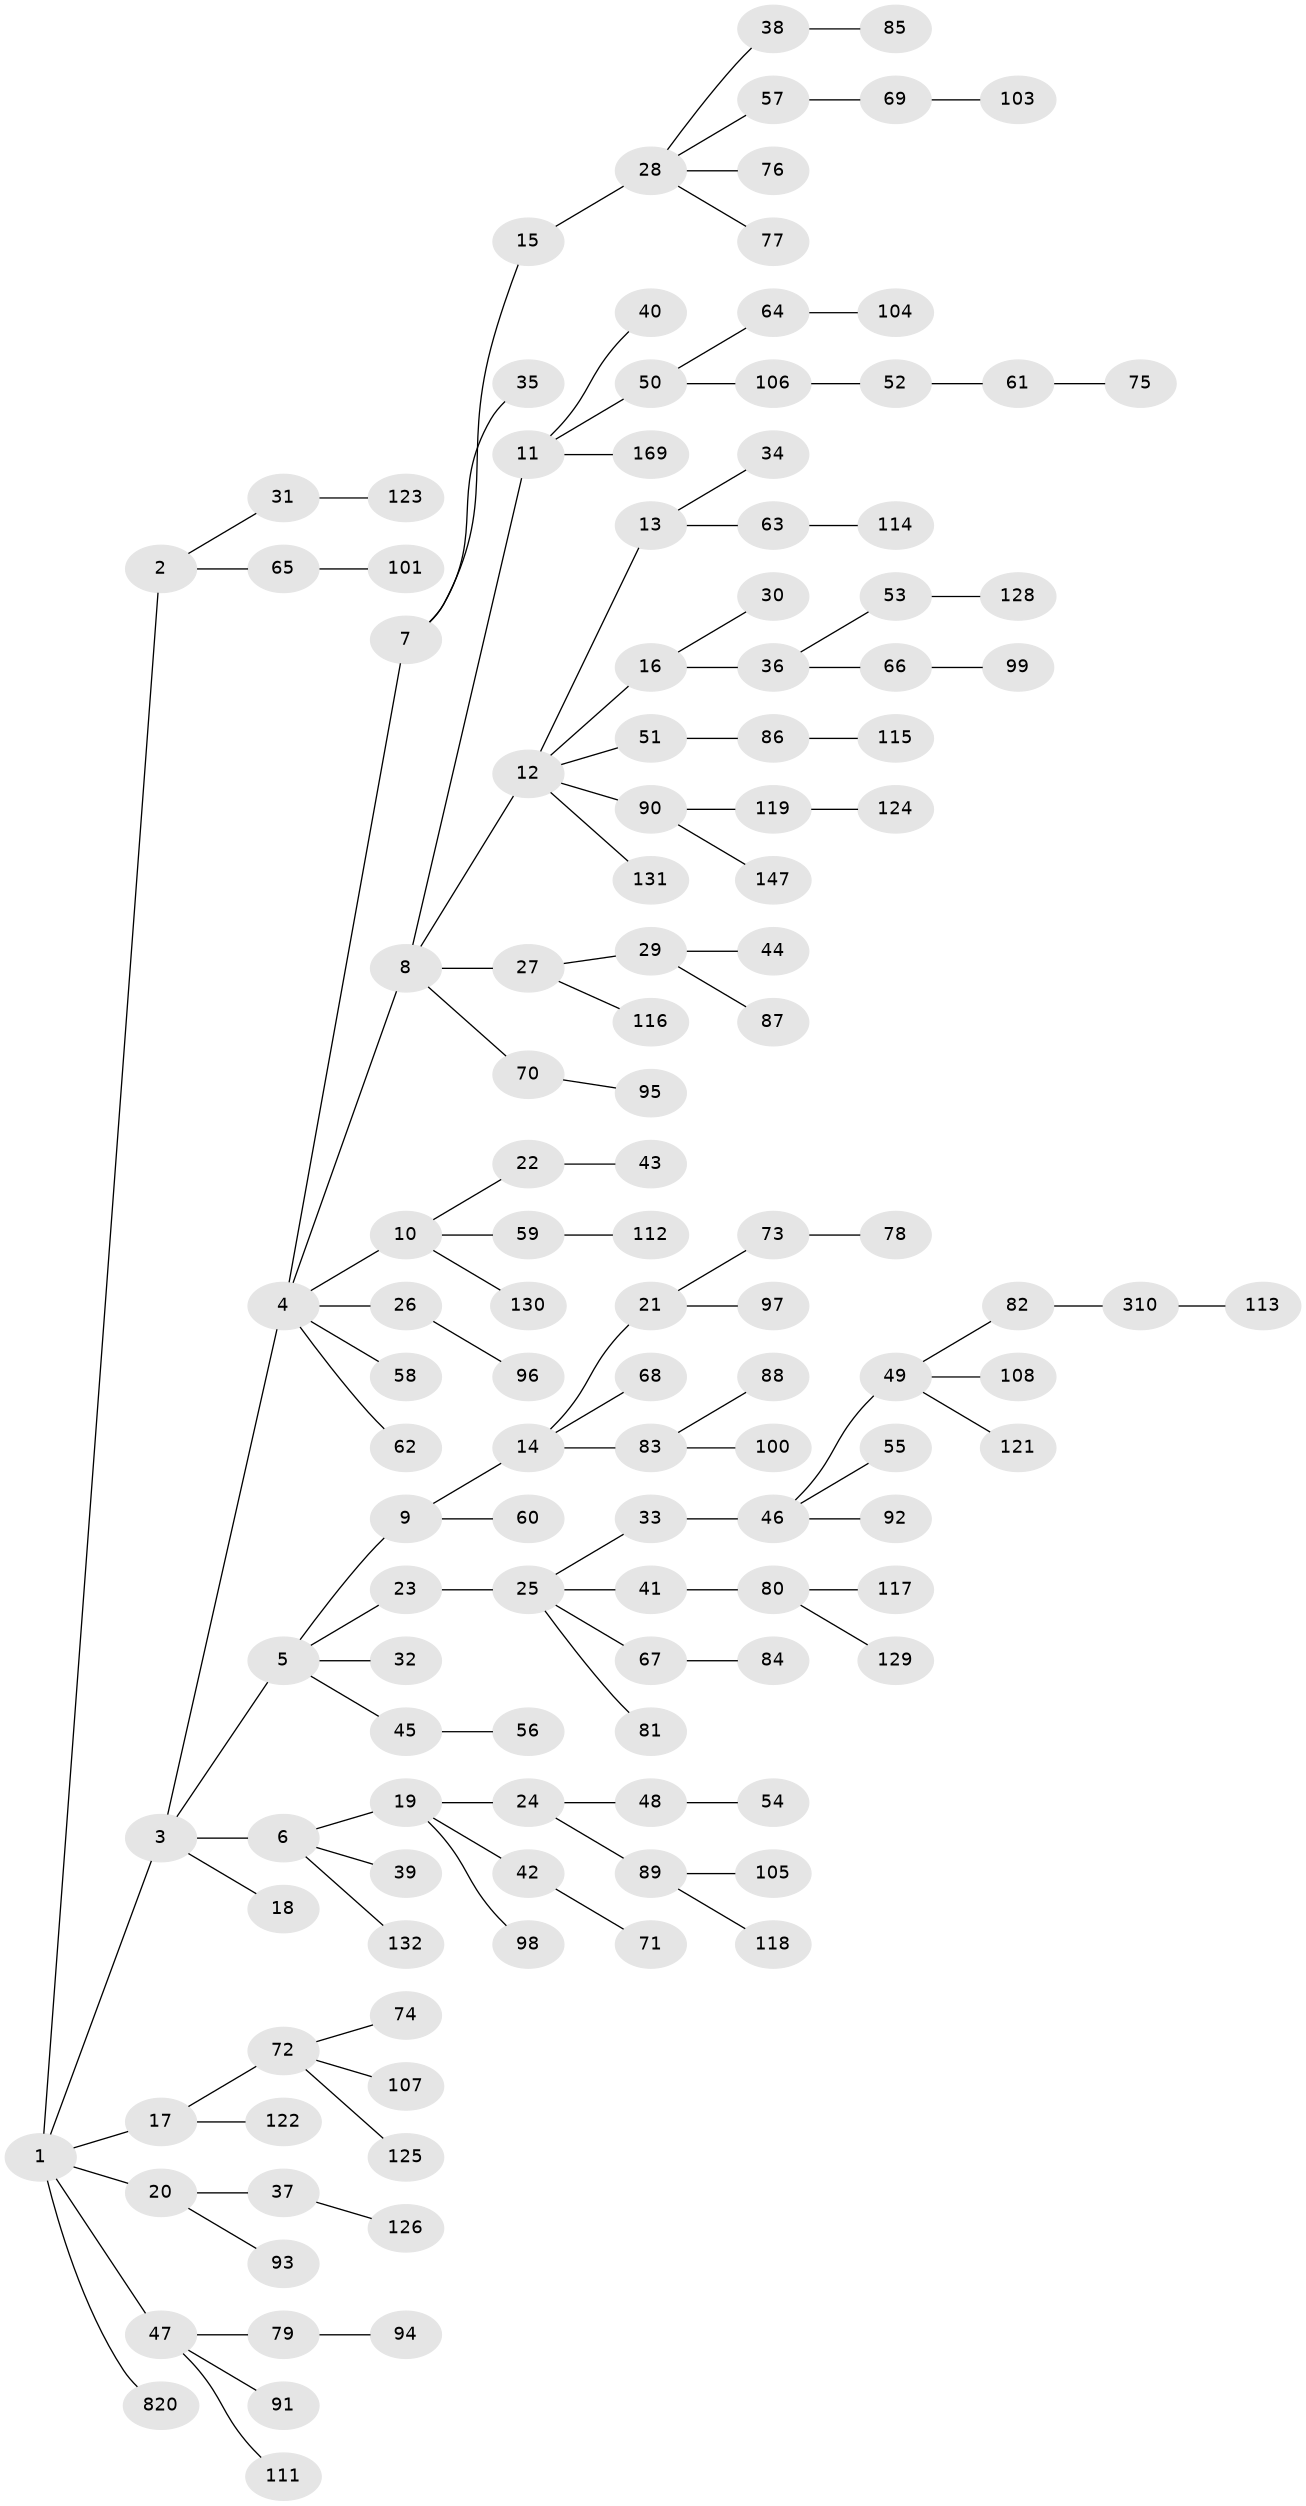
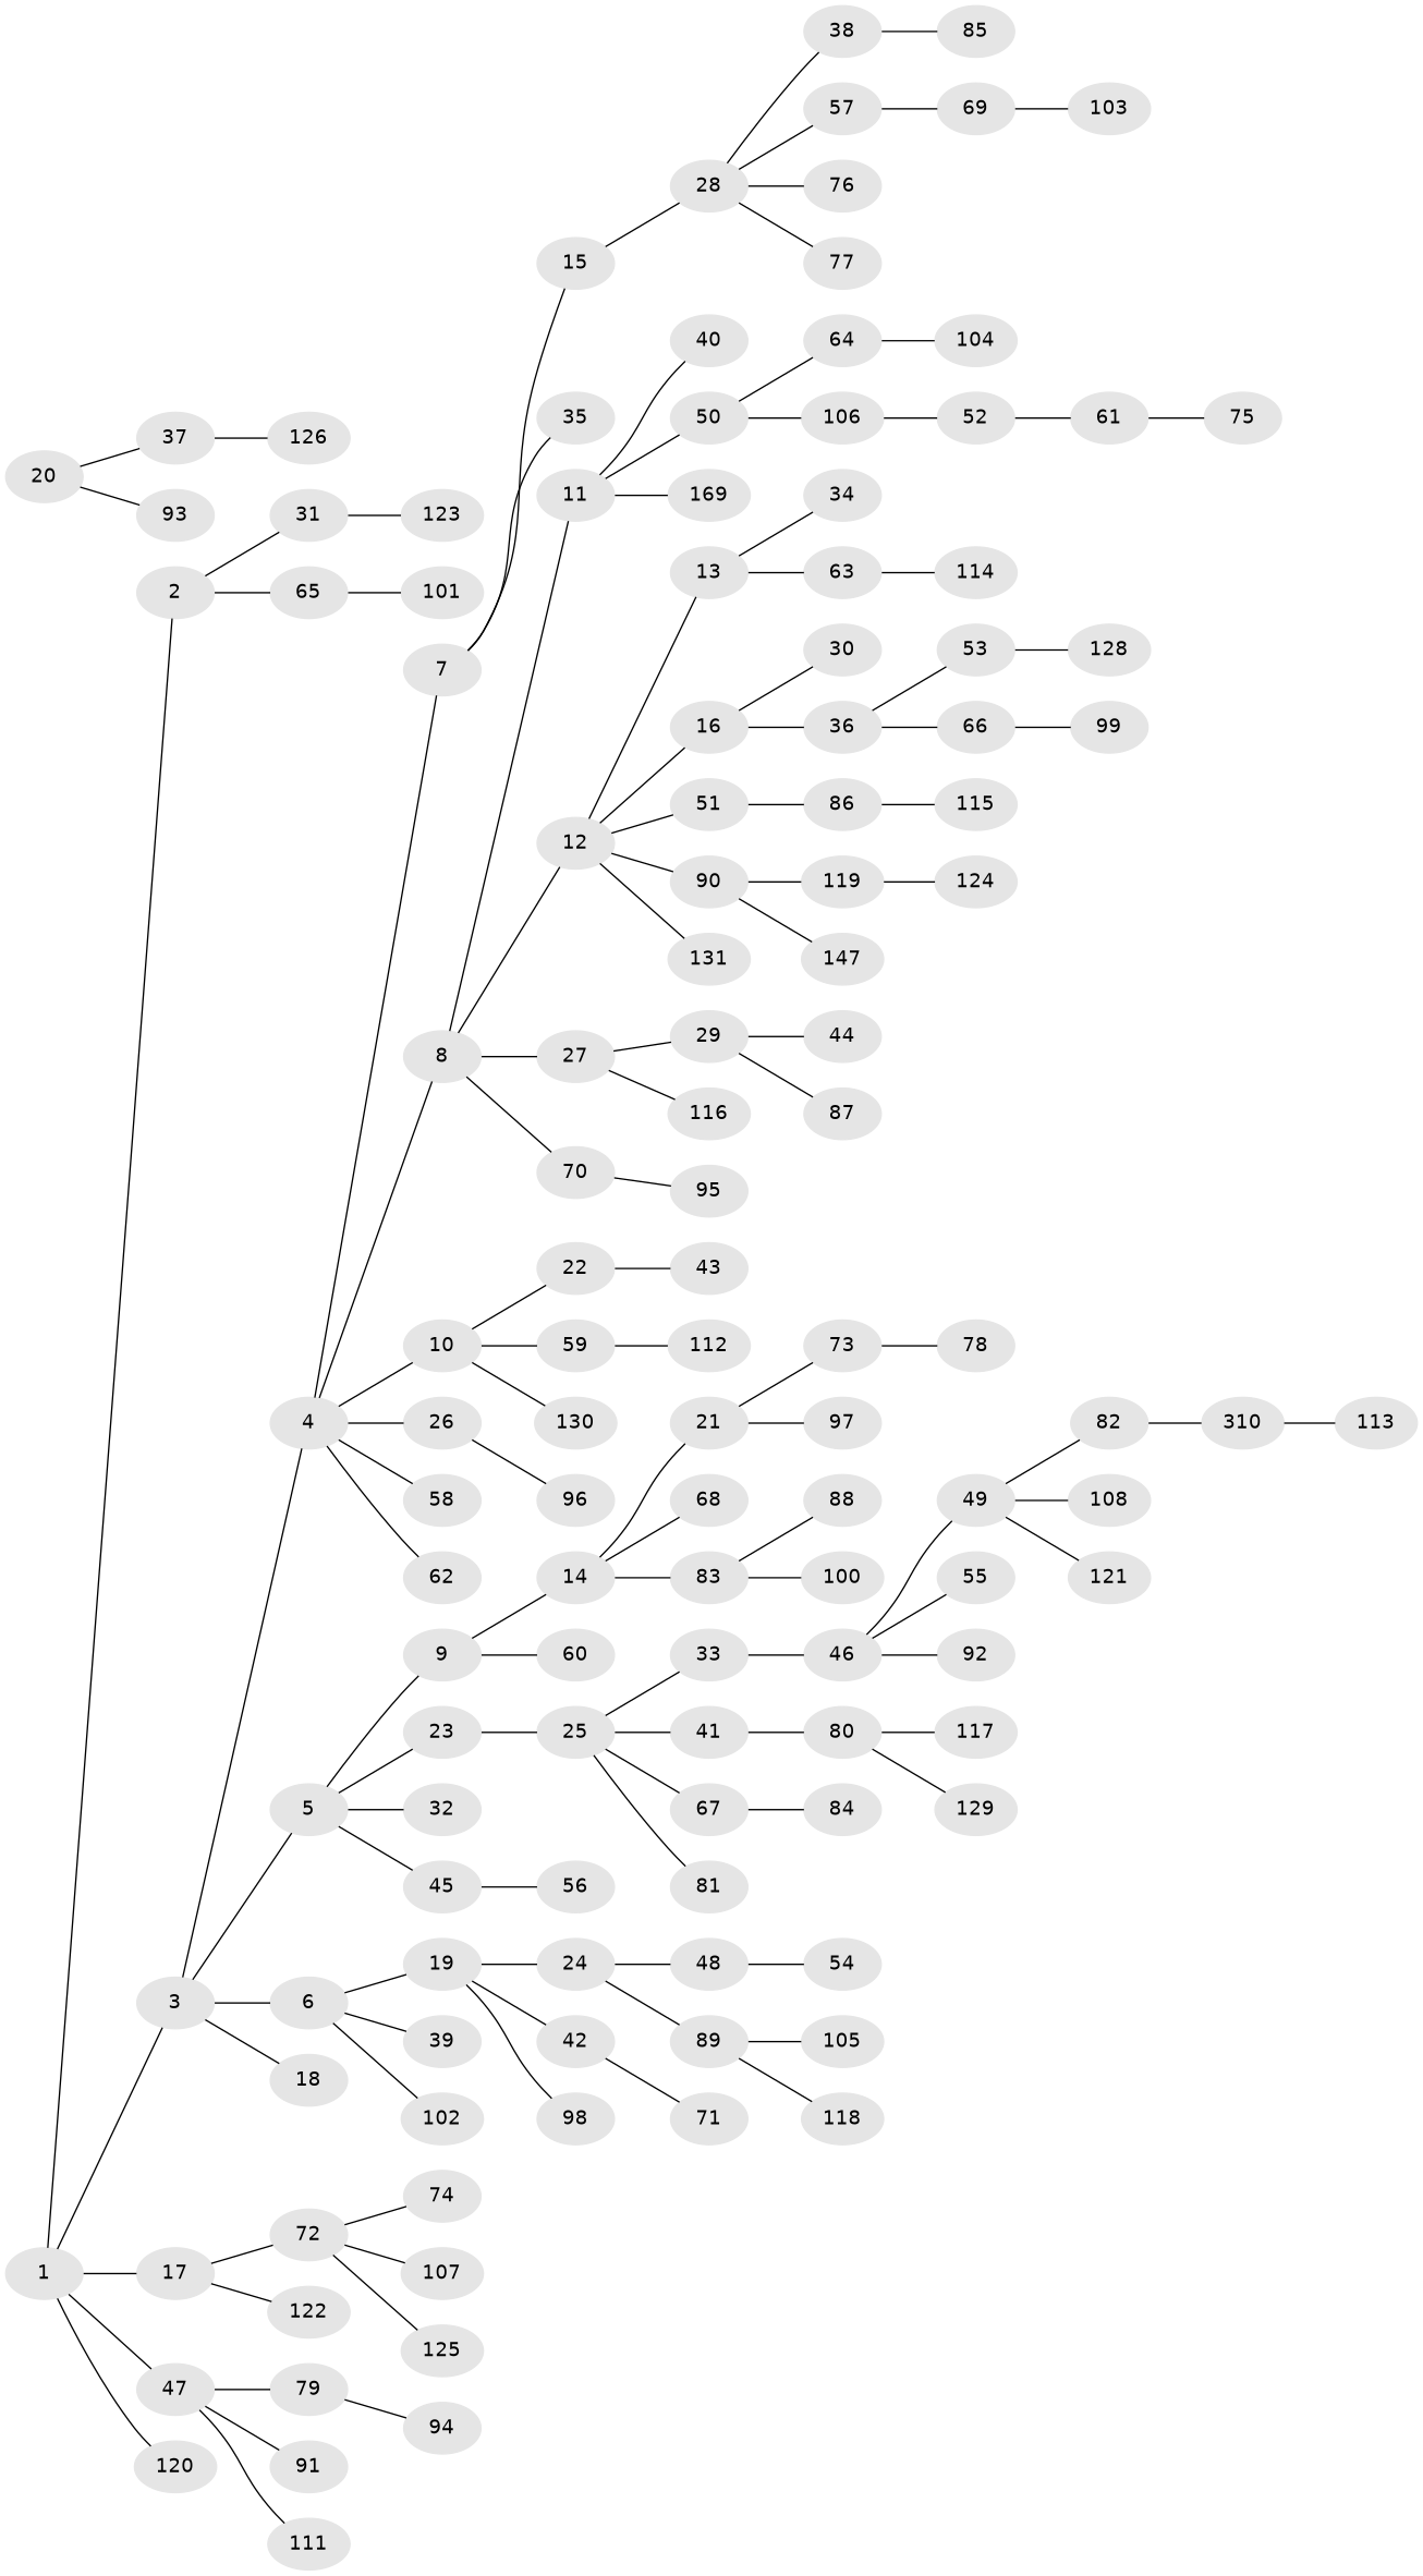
  graph {
    fontname="DejaVu Sans"
    rankdir=LR
    node [color=gray90 fontname="DejaVu Sans" style=filled]
    edge [fontname="DejaVu Sans"]
    1
    2
    3
    17
    20
    47
-   120 [label=820]
+   120
    31
    65
    4
    5
    6
    18
    72
    122
    37
    93
    79
    91
    111
    123
    101
    7
    8
    10
    26
    58
    62
    9
    23
    32
    45
    19
    39
-   102 [label=132]
+   102
    15
    35
    11
    12
    27
    70
    22
    59
    130
    96
    14
    60
    25
    56
    24
    42
    98
    28
    40
    50
    n56 [label=169]
    13
    16
    51
    90
    131
    29
    116
    95
    21
    68
    83
    43
    112
    64
    106
    34
    63
    30
    36
    86
    119
    n78 [label=147]
    114
    73
    97
    88
    100
    38
    57
    76
    77
    53
    66
    74
    107
    125
    48
    89
    71
    126
    78
    33
    41
    67
    81
    54
    105
    118
    46
    80
    84
    44
    87
    85
    69
    49
    55
    92
    52
    61
    128
    99
    117
    129
    82
    108
    121
    94
    n125 [label=310]
    104
    115
    75
    103
    113
    124
    1 -- 2
    1 -- 3
    1 -- 17
-   1 -- 20
    1 -- 47
    1 -- 120
    2 -- 31
    2 -- 65
    3 -- 4
    3 -- 5
    3 -- 6
    3 -- 18
    17 -- 72
    17 -- 122
    20 -- 37
    20 -- 93
    47 -- 79
    47 -- 91
    47 -- 111
    31 -- 123
    65 -- 101
    4 -- 7
    4 -- 8
    4 -- 10
    4 -- 26
    4 -- 58
    4 -- 62
    5 -- 9
    5 -- 23
    5 -- 32
    5 -- 45
    6 -- 19
    6 -- 39
    6 -- 102
    72 -- 74
    72 -- 107
    72 -- 125
    37 -- 126
    79 -- 94
    7 -- 15
    7 -- 35
    8 -- 11
    8 -- 12
    8 -- 27
    8 -- 70
    10 -- 22
    10 -- 59
    10 -- 130
    26 -- 96
    9 -- 14
    9 -- 60
    23 -- 25
    45 -- 56
    19 -- 24
    19 -- 42
    19 -- 98
    15 -- 28
    11 -- 40
    11 -- 50
    11 -- n56
    12 -- 13
    12 -- 16
    12 -- 51
    12 -- 90
    12 -- 131
    27 -- 29
    27 -- 116
    70 -- 95
    22 -- 43
    59 -- 112
    14 -- 21
    14 -- 68
    14 -- 83
    25 -- 33
    25 -- 41
    25 -- 67
    25 -- 81
    24 -- 48
    24 -- 89
    42 -- 71
    28 -- 38
    28 -- 57
    28 -- 76
    28 -- 77
    50 -- 64
    50 -- 106
    13 -- 34
    13 -- 63
    16 -- 30
    16 -- 36
    51 -- 86
    90 -- 119
    90 -- n78
    29 -- 44
    29 -- 87
    21 -- 73
    21 -- 97
    83 -- 88
    83 -- 100
    64 -- 104
    106 -- 52
    63 -- 114
    36 -- 53
    36 -- 66
    86 -- 115
    119 -- 124
    73 -- 78
    38 -- 85
    57 -- 69
    53 -- 128
    66 -- 99
    48 -- 54
    89 -- 105
    89 -- 118
    33 -- 46
    41 -- 80
    67 -- 84
    46 -- 49
    46 -- 55
    46 -- 92
    80 -- 117
    80 -- 129
    69 -- 103
    49 -- 82
    49 -- 108
    49 -- 121
    52 -- 61
    61 -- 75
    82 -- n125
    n125 -- 113
  }
